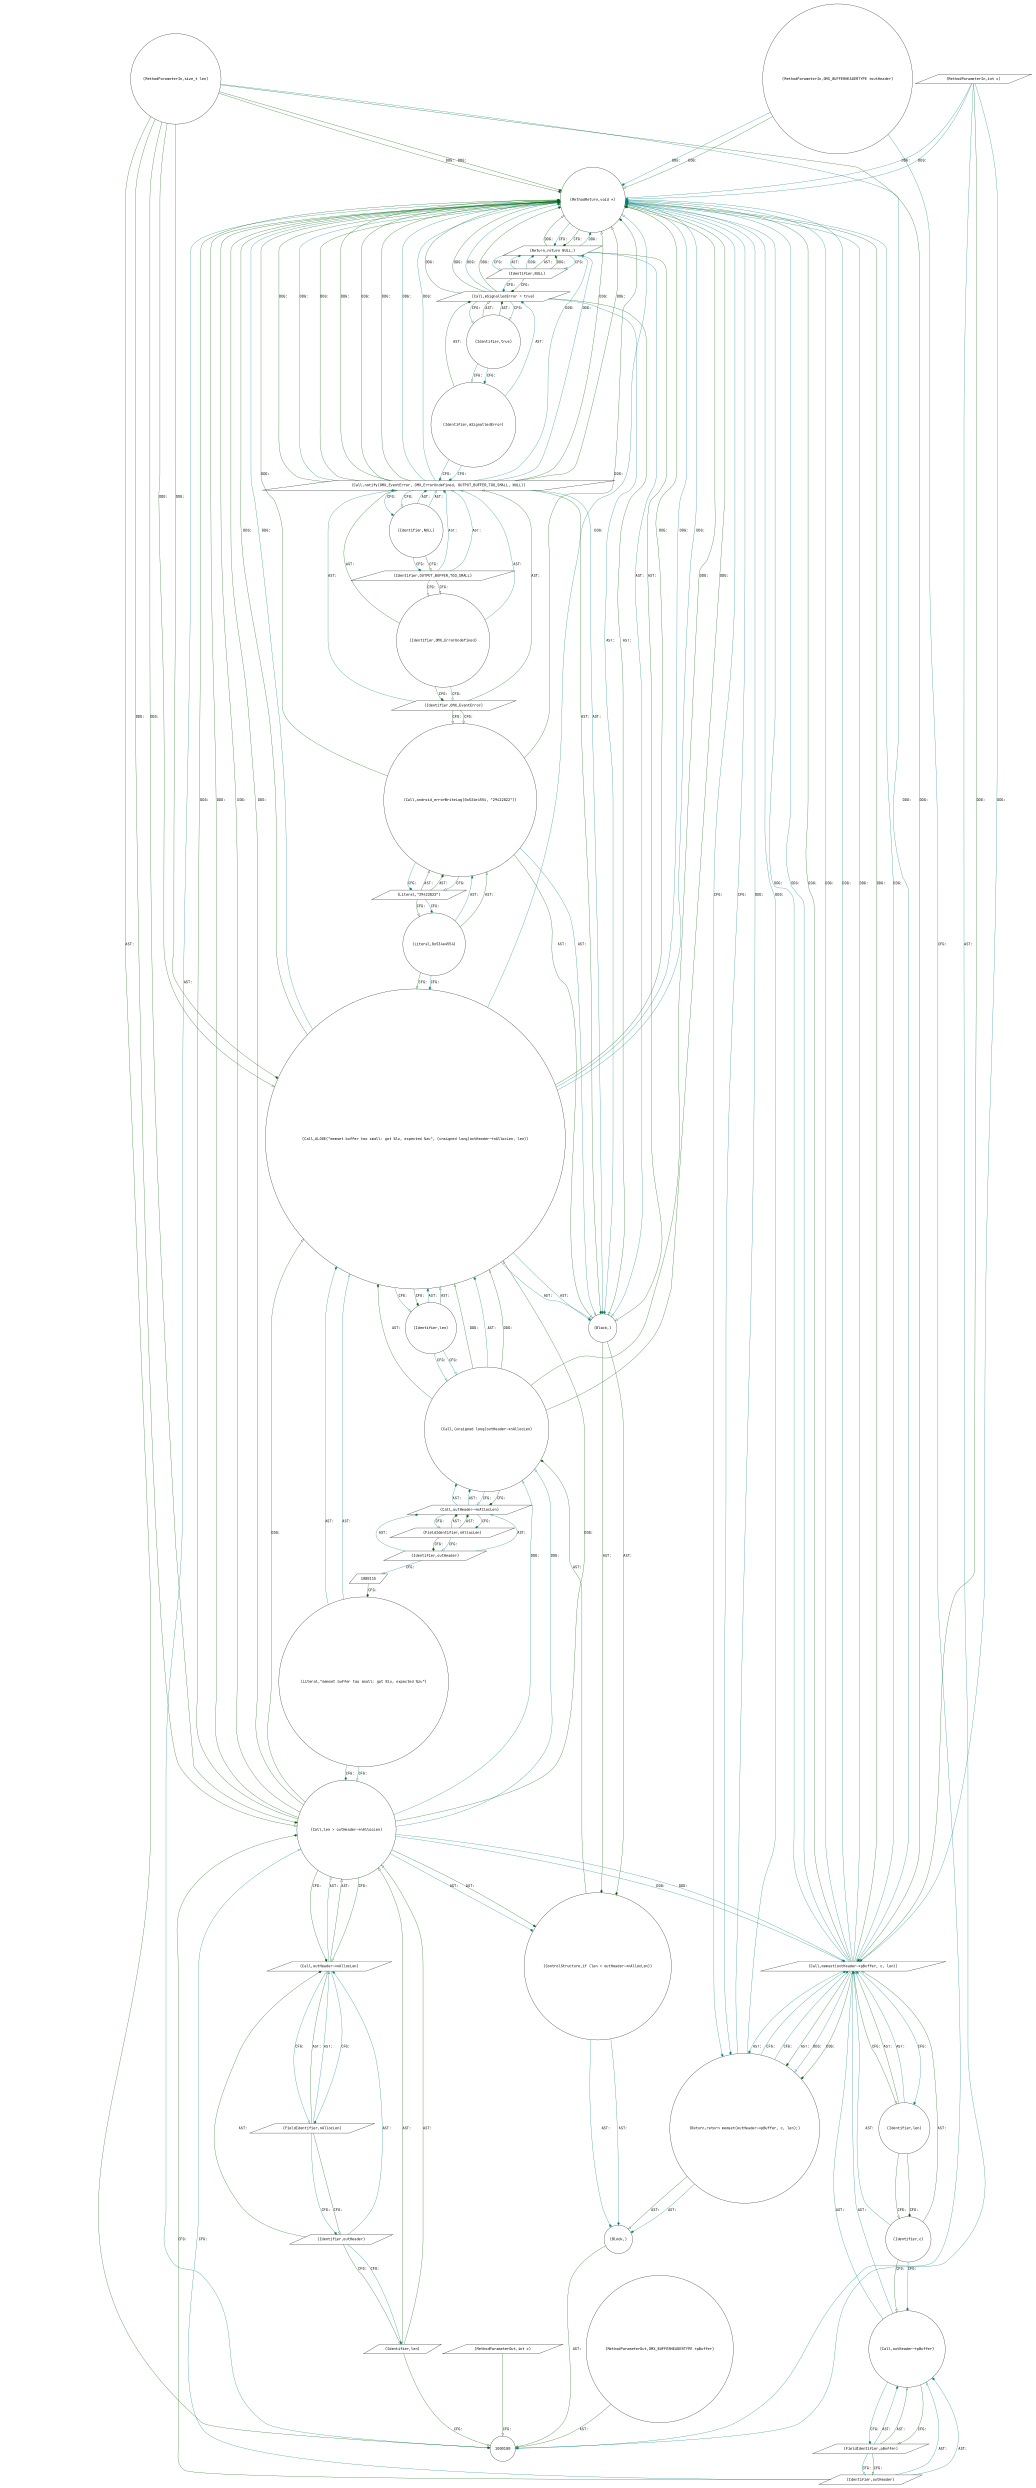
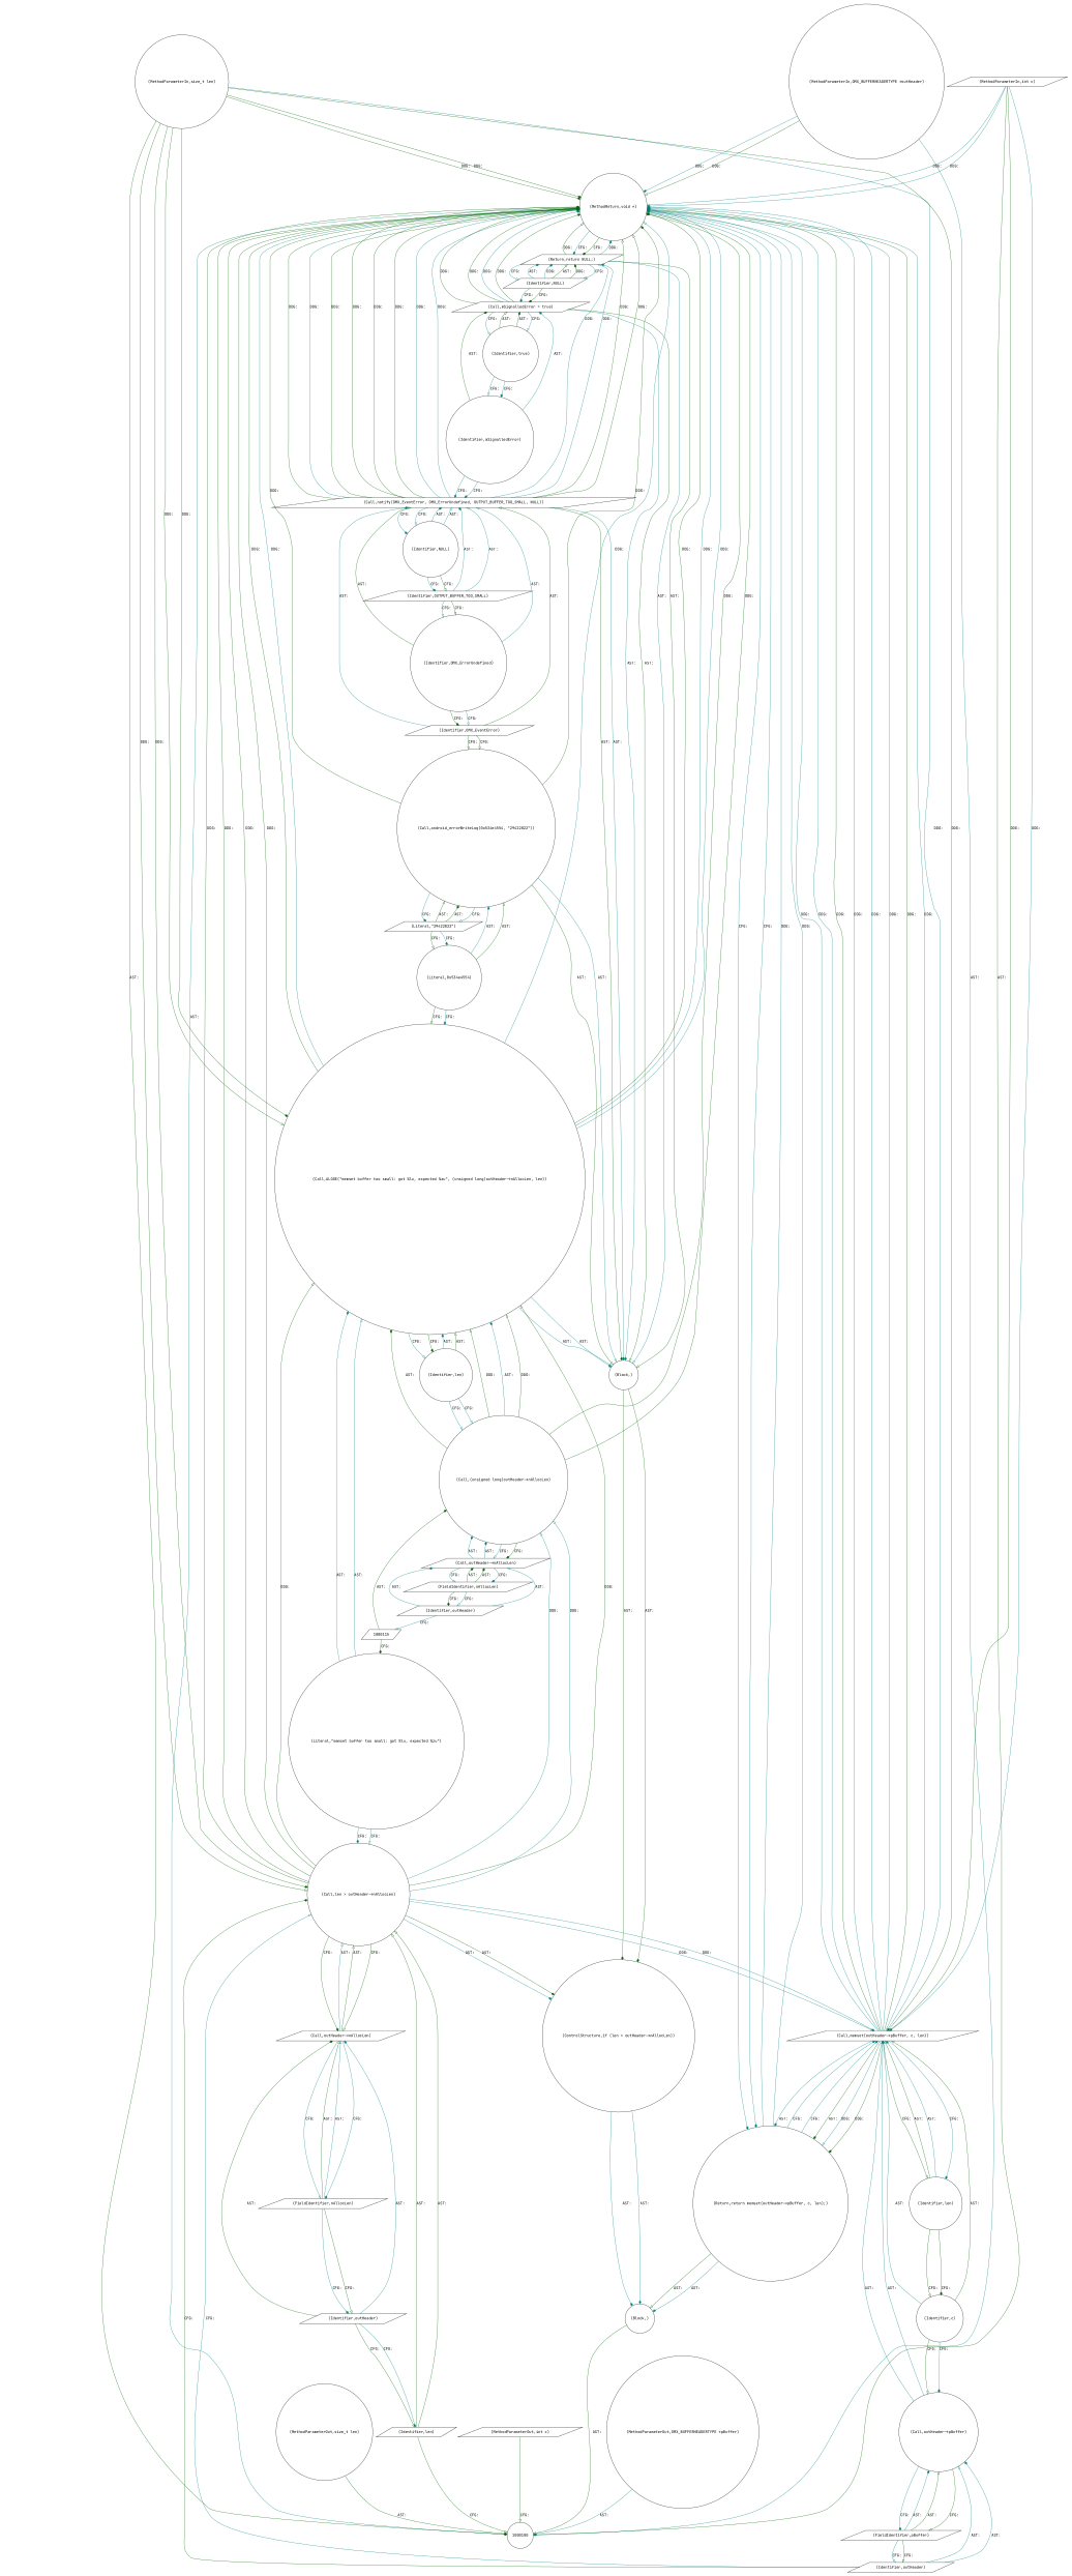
  digraph {
    fontname="JetBrains Mono"
    node [fontname="JetBrains Mono" shape=circle]
    edge [arrowhead=diamond color=teal fontname="JetBrains Mono"]
    n1 [label="(MethodReturn,void *)"]
    n2 [label="(Return,return NULL;)" shape=parallelogram]
    n3 [label="(Return,return memset(outHeader->pBuffer, c, len);)"]
    1000100
    n5 [label="(Block,)"]
    n6 [label="(Identifier,NULL)" shape=parallelogram]
    n7 [label="(Call,memset(outHeader->pBuffer, c, len))" shape=parallelogram]
    n8 [label="(Block,)"]
    n9 [label="(MethodParameterIn,OMX_BUFFERHEADERTYPE *outHeader)"]
    n10 [label="(MethodParameterOut,OMX_BUFFERHEADERTYPE *pBuffer)"]
    n11 [label="(MethodParameterIn,int c)" shape=parallelogram]
    n12 [label="(Identifier,len)"]
    n13 [label="(MethodParameterOut,int c)" shape=parallelogram]
    n14 [label="(MethodParameterIn,size_t len)"]
    n15 [label="(Call,len > outHeader->nAllocLen)"]
    n16 [label="(Call,ALOGE(\"memset buffer too small: got %lu, expected %zu\", (unsigned long)outHeader->nAllocLen, len))"]
    n17 [label="(Call,outHeader->nAllocLen)" shape=parallelogram]
    n18 [label="(ControlStructure,if (len > outHeader->nAllocLen))"]
    n19 [label="(Call,(unsigned long)outHeader->nAllocLen)"]
    n20 [label="(Identifier,len)"]
+   n21 [label="(MethodParameterOut,size_t len)"]
    n22 [label="(FieldIdentifier,nAllocLen)" shape=parallelogram]
    n23 [label="(Identifier,outHeader)" shape=parallelogram]
    n24 [label="(Identifier,len)" shape=parallelogram]
    n25 [label="(Call,outHeader->nAllocLen)" shape=parallelogram]
    n26 [label="(Literal,\"memset buffer too small: got %lu, expected %zu\")"]
    n27 [label="(FieldIdentifier,nAllocLen)" shape=parallelogram]
    n28 [label="(Identifier,outHeader)" shape=parallelogram]
    1000115 [shape=parallelogram]
    n30 [label="(Literal,0x534e4554)"]
    n31 [label="(Call,android_errorWriteLog(0x534e4554, \"29422022\"))"]
    n32 [label="(Literal,\"29422022\")" shape=parallelogram]
    n33 [label="(Identifier,OMX_EventError)" shape=parallelogram]
    n34 [label="(Call,notify(OMX_EventError, OMX_ErrorUndefined, OUTPUT_BUFFER_TOO_SMALL, NULL))" shape=parallelogram]
    n35 [label="(Identifier,NULL)"]
    n36 [label="(Identifier,OMX_ErrorUndefined)"]
    n37 [label="(Identifier,OUTPUT_BUFFER_TOO_SMALL)" shape=parallelogram]
    n38 [label="(Identifier,true)"]
    n39 [label="(Call,mSignalledError = true)" shape=parallelogram]
    n40 [label="(Identifier,mSignalledError)"]
    n41 [label="(Call,outHeader->pBuffer)"]
    n42 [label="(FieldIdentifier,pBuffer)" shape=parallelogram]
    n43 [label="(Identifier,outHeader)" shape=parallelogram]
    n44 [label="(Identifier,c)"]
    n1 -> n2 [label="CFG: "]
    n1 -> n2 [color=darkgreen label="CFG: "]
    n1 -> n3 [label="CFG: "]
    n1 -> n3 [label="CFG: "]
    n1 -> 1000100 [arrowhead=onormal label="AST: "]
    n2 -> n1 [label="DDG: "]
    n2 -> n1 [arrowhead=onormal color=darkgreen label="DDG: "]
    n2 -> n5 [arrowhead=onormal color=darkgreen label="AST: "]
    n2 -> n5 [arrowhead=onormal label="AST: "]
    n2 -> n6 [arrowhead=onormal label="CFG: "]
    n2 -> n6 [arrowhead=onormal label="CFG: "]
    n3 -> n1 [label="DDG: "]
    n3 -> n1 [arrowhead=onormal label="DDG: "]
    n3 -> n7 [label="CFG: "]
    n3 -> n7 [label="CFG: "]
    n3 -> n8 [label="AST: "]
    n3 -> n8 [arrowhead=onormal color=darkgreen label="AST: "]
    n5 -> n18 [color=darkgreen label="AST: "]
    n5 -> n18 [color=darkgreen label="AST: "]
    n6 -> n2 [label="AST: "]
    n6 -> n2 [label="DDG: "]
    n6 -> n2 [arrowhead=onormal color=darkgreen label="AST: "]
    n6 -> n2 [color=darkgreen label="DDG: "]
    n6 -> n39 [label="CFG: "]
    n6 -> n39 [color=darkgreen label="CFG: "]
    n7 -> n1 [arrowhead=onormal label="DDG: "]
    n7 -> n1 [label="DDG: "]
    n7 -> n1 [color=darkgreen label="DDG: "]
    n7 -> n1 [label="DDG: "]
    n7 -> n1 [arrowhead=onormal label="DDG: "]
    n7 -> n1 [label="DDG: "]
    n7 -> n1 [arrowhead=onormal color=darkgreen label="DDG: "]
    n7 -> n1 [label="DDG: "]
    n7 -> n3 [color=darkgreen label="AST: "]
    n7 -> n3 [arrowhead=onormal label="DDG: "]
    n7 -> n3 [label="AST: "]
    n7 -> n3 [color=darkgreen label="DDG: "]
    n7 -> n12 [label="CFG: "]
    n7 -> n12 [arrowhead=onormal color=darkgreen label="CFG: "]
    n8 -> 1000100 [arrowhead=onormal color=darkgreen label="AST: "]
    n9 -> n1 [label="DDG: "]
    n9 -> n1 [arrowhead=onormal color=darkgreen label="DDG: "]
-   n9 -> 1000100 [label="CFG: "]
-   n10 -> 1000100 [arrowhead=onormal color=darkgreen label="AST: "]
+   n9 -> 1000100 [label="AST: "]
+   n10 -> 1000100 [arrowhead=onormal label="AST: "]
    n11 -> n1 [arrowhead=onormal label="DDG: "]
    n11 -> n1 [label="DDG: "]
-   n11 -> 1000100 [arrowhead=onormal label="AST: "]
+   n11 -> 1000100 [arrowhead=onormal color=darkgreen label="AST: "]
    n11 -> n7 [arrowhead=onormal color=darkgreen label="DDG: "]
    n11 -> n7 [label="DDG: "]
    n12 -> n7 [arrowhead=onormal color=darkgreen label="AST: "]
    n12 -> n7 [label="AST: "]
    n12 -> n44 [color=darkgreen label="CFG: "]
    n12 -> n44 [arrowhead=onormal color=darkgreen label="CFG: "]
    n13 -> 1000100 [arrowhead=onormal color=darkgreen label="CFG: "]
    n14 -> n1 [color=darkgreen label="DDG: "]
    n14 -> n1 [color=darkgreen label="DDG: "]
    n14 -> 1000100 [color=darkgreen label="AST: "]
    n14 -> n7 [arrowhead=onormal label="DDG: "]
    n14 -> n7 [color=darkgreen label="DDG: "]
    n14 -> n15 [color=darkgreen label="DDG: "]
    n14 -> n15 [arrowhead=onormal color=darkgreen label="DDG: "]
    n14 -> n16 [color=darkgreen label="DDG: "]
    n14 -> n16 [arrowhead=onormal color=darkgreen label="DDG: "]
    n15 -> n1 [arrowhead=onormal color=darkgreen label="DDG: "]
    n15 -> n1 [color=darkgreen label="DDG: "]
    n15 -> n1 [color=darkgreen label="DDG: "]
    n15 -> n1 [arrowhead=onormal color=darkgreen label="DDG: "]
    n15 -> n7 [arrowhead=onormal label="DDG: "]
    n15 -> n7 [label="DDG: "]
    n15 -> n16 [arrowhead=onormal color=darkgreen label="DDG: "]
    n15 -> n16 [arrowhead=onormal color=darkgreen label="DDG: "]
    n15 -> n17 [arrowhead=onormal color=darkgreen label="CFG: "]
    n15 -> n17 [color=darkgreen label="CFG: "]
    n15 -> n18 [label="AST: "]
    n15 -> n18 [color=darkgreen label="AST: "]
    n15 -> n19 [arrowhead=onormal label="DDG: "]
    n15 -> n19 [arrowhead=onormal label="DDG: "]
    n16 -> n1 [arrowhead=onormal label="DDG: "]
    n16 -> n1 [arrowhead=onormal label="DDG: "]
    n16 -> n1 [color=darkgreen label="DDG: "]
    n16 -> n1 [label="DDG: "]
    n16 -> n1 [label="DDG: "]
    n16 -> n1 [arrowhead=onormal color=darkgreen label="DDG: "]
    n16 -> n5 [label="AST: "]
    n16 -> n5 [arrowhead=onormal label="AST: "]
    n16 -> n20 [arrowhead=onormal label="CFG: "]
    n16 -> n20 [color=darkgreen label="CFG: "]
    n17 -> n15 [arrowhead=onormal label="AST: "]
    n17 -> n15 [arrowhead=onormal color=darkgreen label="AST: "]
    n17 -> n22 [label="CFG: "]
    n17 -> n22 [arrowhead=onormal label="CFG: "]
    n18 -> n8 [label="AST: "]
    n18 -> n8 [label="AST: "]
    n19 -> n1 [color=darkgreen label="DDG: "]
    n19 -> n1 [arrowhead=onormal color=darkgreen label="DDG: "]
    n19 -> n16 [color=darkgreen label="AST: "]
    n19 -> n16 [arrowhead=onormal color=darkgreen label="DDG: "]
    n19 -> n16 [label="AST: "]
    n19 -> n16 [arrowhead=onormal color=darkgreen label="DDG: "]
    n19 -> n25 [arrowhead=onormal label="CFG: "]
    n19 -> n25 [color=darkgreen label="CFG: "]
    n20 -> n16 [label="AST: "]
    n20 -> n16 [arrowhead=onormal color=darkgreen label="AST: "]
    n20 -> n19 [arrowhead=onormal label="CFG: "]
    n20 -> n19 [arrowhead=onormal label="CFG: "]
+   n21 -> 1000100 [color=darkgreen label="AST: "]
    n22 -> n17 [arrowhead=onormal color=darkgreen label="AST: "]
    n22 -> n17 [arrowhead=onormal label="AST: "]
    n22 -> n23 [arrowhead=onormal color=darkgreen label="CFG: "]
    n22 -> n23 [label="CFG: "]
    n23 -> n17 [label="AST: "]
    n23 -> n17 [color=darkgreen label="AST: "]
    n23 -> n24 [arrowhead=onormal color=darkgreen label="CFG: "]
    n23 -> n24 [label="CFG: "]
    n24 -> 1000100 [arrowhead=onormal color=darkgreen label="CFG: "]
    n24 -> n15 [arrowhead=onormal color=darkgreen label="AST: "]
    n24 -> n15 [arrowhead=onormal color=darkgreen label="AST: "]
    n25 -> n19 [label="AST: "]
    n25 -> n19 [label="AST: "]
    n25 -> n27 [label="CFG: "]
    n25 -> n27 [arrowhead=onormal label="CFG: "]
    n26 -> n15 [arrowhead=onormal label="CFG: "]
    n26 -> n15 [label="CFG: "]
    n26 -> n16 [arrowhead=onormal label="AST: "]
    n26 -> n16 [label="AST: "]
    n27 -> n25 [color=darkgreen label="AST: "]
    n27 -> n25 [color=darkgreen label="AST: "]
    n27 -> n28 [arrowhead=onormal label="CFG: "]
    n27 -> n28 [color=darkgreen label="CFG: "]
    n28 -> n25 [label="AST: "]
    n28 -> n25 [arrowhead=onormal label="AST: "]
    n28 -> 1000115 [arrowhead=onormal label="CFG: "]
-   n18 -> n19 [color=darkgreen label="AST: "]
+   1000115 -> n19 [color=darkgreen label="AST: "]
    1000115 -> n26 [color=darkgreen label="CFG: "]
    n30 -> n16 [label="CFG: "]
    n30 -> n16 [arrowhead=onormal color=darkgreen label="CFG: "]
    n30 -> n31 [label="AST: "]
    n30 -> n31 [arrowhead=onormal color=darkgreen label="AST: "]
    n31 -> n1 [arrowhead=onormal color=darkgreen label="DDG: "]
    n31 -> n1 [color=darkgreen label="DDG: "]
    n31 -> n5 [arrowhead=onormal color=darkgreen label="AST: "]
    n31 -> n5 [arrowhead=onormal label="AST: "]
    n31 -> n32 [arrowhead=onormal label="CFG: "]
    n31 -> n32 [label="CFG: "]
    n32 -> n30 [label="CFG: "]
    n32 -> n30 [arrowhead=onormal color=darkgreen label="CFG: "]
    n32 -> n31 [arrowhead=onormal color=darkgreen label="AST: "]
    n32 -> n31 [color=darkgreen label="AST: "]
    n33 -> n31 [arrowhead=onormal color=darkgreen label="CFG: "]
    n33 -> n31 [arrowhead=onormal color=darkgreen label="CFG: "]
    n33 -> n34 [arrowhead=onormal color=darkgreen label="AST: "]
    n33 -> n34 [label="AST: "]
    n34 -> n1 [arrowhead=onormal color=darkgreen label="DDG: "]
    n34 -> n1 [color=darkgreen label="DDG: "]
    n34 -> n1 [arrowhead=onormal label="DDG: "]
    n34 -> n1 [label="DDG: "]
    n34 -> n1 [arrowhead=onormal color=darkgreen label="DDG: "]
    n34 -> n1 [arrowhead=onormal color=darkgreen label="DDG: "]
    n34 -> n1 [color=darkgreen label="DDG: "]
    n34 -> n1 [label="DDG: "]
    n34 -> n1 [color=darkgreen label="DDG: "]
    n34 -> n1 [color=darkgreen label="DDG: "]
    n34 -> n2 [arrowhead=onormal label="DDG: "]
    n34 -> n2 [label="DDG: "]
    n34 -> n5 [color=darkgreen label="AST: "]
    n34 -> n5 [label="AST: "]
    n34 -> n35 [label="CFG: "]
    n34 -> n35 [arrowhead=onormal label="CFG: "]
    n35 -> n34 [label="AST: "]
    n35 -> n34 [arrowhead=onormal label="AST: "]
    n35 -> n37 [label="CFG: "]
    n35 -> n37 [arrowhead=onormal color=darkgreen label="CFG: "]
    n36 -> n33 [color=darkgreen label="CFG: "]
    n36 -> n33 [arrowhead=onormal label="CFG: "]
    n36 -> n34 [arrowhead=onormal label="AST: "]
    n36 -> n34 [arrowhead=onormal color=darkgreen label="AST: "]
    n37 -> n34 [arrowhead=onormal label="AST: "]
    n37 -> n34 [label="AST: "]
    n37 -> n36 [arrowhead=onormal label="CFG: "]
    n37 -> n36 [arrowhead=onormal color=darkgreen label="CFG: "]
    n38 -> n39 [arrowhead=onormal color=darkgreen label="AST: "]
    n38 -> n39 [color=darkgreen label="AST: "]
    n38 -> n40 [label="CFG: "]
    n38 -> n40 [arrowhead=onormal label="CFG: "]
    n39 -> n1 [color=darkgreen label="DDG: "]
    n39 -> n1 [color=darkgreen label="DDG: "]
    n39 -> n1 [label="DDG: "]
    n39 -> n1 [arrowhead=onormal color=darkgreen label="DDG: "]
    n39 -> n5 [label="AST: "]
    n39 -> n5 [arrowhead=onormal color=darkgreen label="AST: "]
    n39 -> n38 [arrowhead=onormal label="CFG: "]
    n39 -> n38 [arrowhead=onormal label="CFG: "]
    n40 -> n34 [label="CFG: "]
    n40 -> n34 [label="CFG: "]
    n40 -> n39 [label="AST: "]
    n40 -> n39 [color=darkgreen label="AST: "]
    n41 -> n7 [arrowhead=onormal label="AST: "]
    n41 -> n7 [label="AST: "]
    n41 -> n42 [arrowhead=onormal color=darkgreen label="CFG: "]
    n41 -> n42 [label="CFG: "]
    n42 -> n41 [label="AST: "]
    n42 -> n41 [arrowhead=onormal color=darkgreen label="AST: "]
    n42 -> n43 [arrowhead=onormal label="CFG: "]
    n42 -> n43 [arrowhead=onormal color=darkgreen label="CFG: "]
    n43 -> n15 [color=darkgreen label="CFG: "]
    n43 -> n15 [arrowhead=onormal label="CFG: "]
    n43 -> n41 [arrowhead=onormal label="AST: "]
    n43 -> n41 [label="AST: "]
    n44 -> n7 [label="AST: "]
    n44 -> n7 [arrowhead=onormal color=darkgreen label="AST: "]
    n44 -> n41 [arrowhead=onormal color=darkgreen label="CFG: "]
    n44 -> n41 [label="CFG: "]
  }
